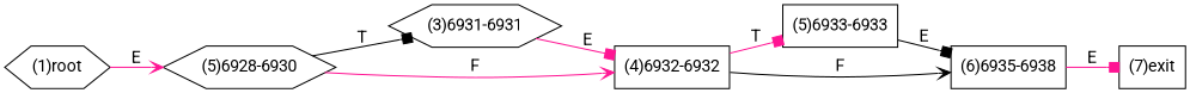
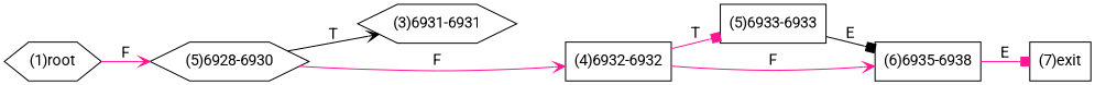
  digraph {
    fontname=Roboto
    rankdir=LR
    node [fontname=Roboto shape=box]
    edge [arrowhead=vee color=deeppink fontname=Roboto]
    n1 [label="(1)root" shape=hexagon]
    n2 [label="(5)6928-6930" shape=hexagon]
    n3 [label="(3)6931-6931" shape=hexagon]
    n4 [label="(4)6932-6932"]
    n5 [label="(5)6933-6933"]
    n6 [label="(6)6935-6938"]
    n7 [label="(7)exit"]
-   n1 -> n2 [label=E]
-   n2 -> n3 [arrowhead=box color=black label=T]
+   n1 -> n2 [label=F]
+   n2 -> n3 [color=black label=T]
    n2 -> n4 [label=F]
-   n3 -> n4 [arrowhead=box label=E]
    n4 -> n5 [arrowhead=box label=T]
-   n4 -> n6 [color=black label=F]
+   n4 -> n6 [label=F]
    n5 -> n6 [arrowhead=box color=black label=E]
    n6 -> n7 [arrowhead=box label=E]
  }
